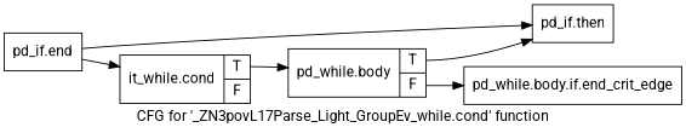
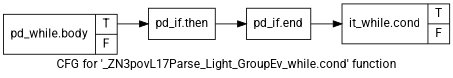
  digraph {
    fontname=Roboto
    label="CFG for '_ZN3povL17Parse_Light_GroupEv_while.cond' function"
    rankdir=LR
    node [fontname=Roboto shape=record]
    edge [fontname=Roboto]
    n1 [label="{it_while.cond|{<s0>T|<s1>F}}"]
    n2 [label="{pd_while.body|{<s0>T|<s1>F}}"]
    n3 [label="{pd_if.then}"]
-   n4 [label="{pd_while.body.if.end_crit_edge}"]
    n5 [label="{pd_if.end}"]
-   n1 -> n2 [tailport=s0]
    n2 -> n3 [tailport=s0]
-   n2 -> n4 [tailport=s1]
-   n5 -> n3
+   n3 -> n5
    n5 -> n1
  }
